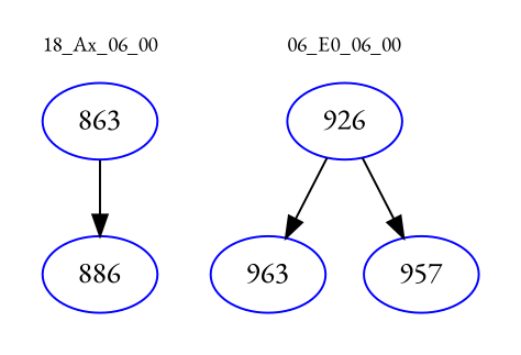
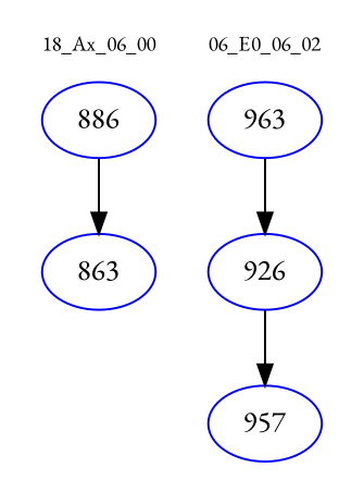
  digraph {
    fontname="EB Garamond"
    node [color=blue fontname="EB Garamond"]
    edge [color=black fontname="EB Garamond"]
    n1 [label=886]
    n2 [label=863]
    n3 [label=963]
    n4 [label=926]
    n5 [label=957]
    subgraph cluster_1 {
      color=white
      fontsize=10
      label="18_Ax_06_00"
      n1
      n2
    }
    subgraph cluster_2 {
      color=white
      fontsize=10
-     label="06_E0_06_00"
+     label="06_E0_06_02"
      n3
      n4
      n5
    }
-   n2 -> n1
-   n4 -> n3
+   n1 -> n2
+   n3 -> n4
    n4 -> n5
  }
